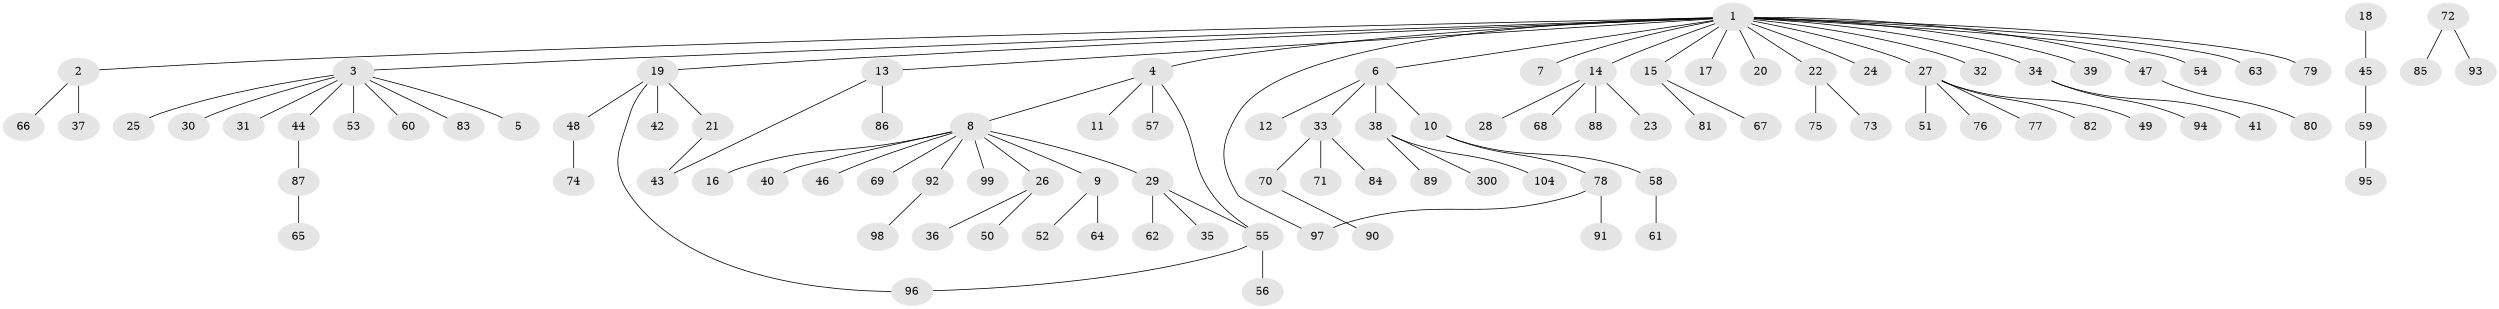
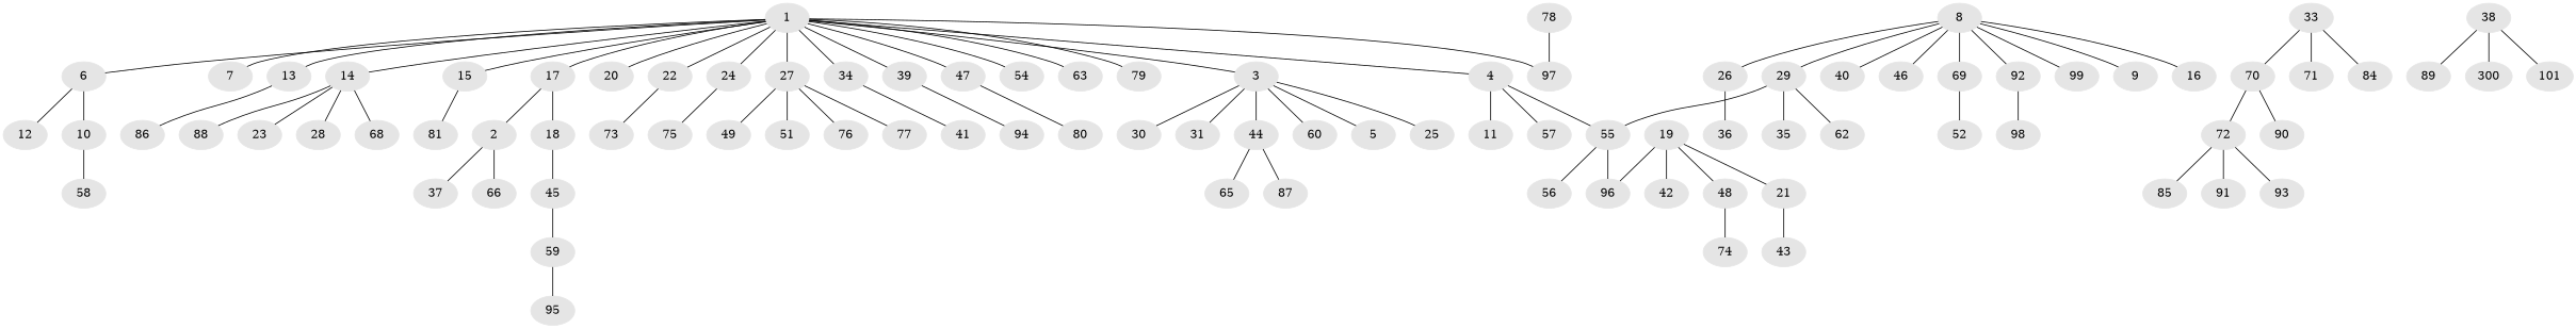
  graph {
    node [color=gray90 style=filled]
    1
    2
    3
    4
    6
    7
    13
    14
    15
    17
    19
    20
    22
    24
    27
-   32
    34
    39
    47
    54
    63
    79
    97
    37
    66
    5
    25
    30
    31
    44
-   53
    60
-   83
    8
    11
    55
    57
    10
    12
    33
    38
    43
    86
    23
    28
    68
    88
-   67
    81
    18
    21
    42
    48
    96
    73
    75
    49
    51
    76
    77
-   82
    41
    94
    80
    65
    87
    9
    16
    26
    29
    40
    46
    69
    92
    99
    56
    58
    78
    70
    71
    84
    89
    n83 [label=300]
-   101 [label=104]
+   101
    52
-   64
    36
-   50
    35
    62
    98
-   61
    45
    59
    74
    72
    90
    95
    85
    91
    93
-   1 -- 2
+   17 -- 2
    1 -- 3
    1 -- 4
    1 -- 6
    1 -- 7
    1 -- 13
    1 -- 14
    1 -- 15
    1 -- 17
-   1 -- 19
    1 -- 20
    1 -- 22
    1 -- 24
    1 -- 27
-   1 -- 32
    1 -- 34
    1 -- 39
    1 -- 47
    1 -- 54
    1 -- 63
    1 -- 79
    1 -- 97
    2 -- 37
    2 -- 66
    3 -- 5
    3 -- 25
    3 -- 30
    3 -- 31
    3 -- 44
-   3 -- 53
    3 -- 60
-   3 -- 83
-   4 -- 8
    4 -- 11
    4 -- 55
    4 -- 57
    6 -- 10
    6 -- 12
-   6 -- 33
-   6 -- 38
-   13 -- 43
    13 -- 86
    14 -- 23
    14 -- 28
    14 -- 68
    14 -- 88
-   15 -- 67
    15 -- 81
+   17 -- 18
    19 -- 21
    19 -- 42
    19 -- 48
    19 -- 96
    22 -- 73
-   22 -- 75
+   24 -- 75
    27 -- 49
    27 -- 51
    27 -- 76
    27 -- 77
-   27 -- 82
    34 -- 41
-   34 -- 94
+   39 -- 94
    47 -- 80
-   87 -- 65
+   44 -- 65
    44 -- 87
    8 -- 9
    8 -- 16
    8 -- 26
    8 -- 29
    8 -- 40
    8 -- 46
    8 -- 69
    8 -- 92
    8 -- 99
    55 -- 96
    55 -- 56
    10 -- 58
-   10 -- 78
    33 -- 70
    33 -- 71
    33 -- 84
    38 -- 89
    38 -- n83
    38 -- 101
    18 -- 45
    21 -- 43
    48 -- 74
-   9 -- 52
-   9 -- 64
+   69 -- 52
    26 -- 36
-   26 -- 50
    29 -- 55
    29 -- 35
    29 -- 62
    92 -- 98
-   58 -- 61
    78 -- 97
+   70 -- 72
    70 -- 90
    45 -- 59
    59 -- 95
    72 -- 85
-   78 -- 91
+   72 -- 91
    72 -- 93
  }
